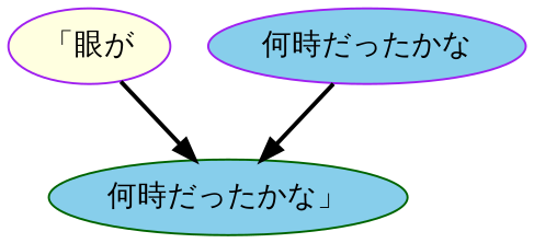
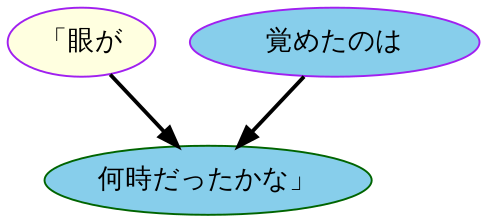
  digraph {
    fontname=Oswald
    node [color=purple fillcolor=skyblue fontname=Oswald style=filled]
    edge [fontname=Oswald style=bold]
    n1 [fillcolor=lightyellow label="「眼が"]
    n2 [color=darkgreen label="何時だったかな」"]
-   n3 [label="何時だったかな"]
+   n3 [label="覚めたのは"]
    n1 -> n2
    n3 -> n2
  }
